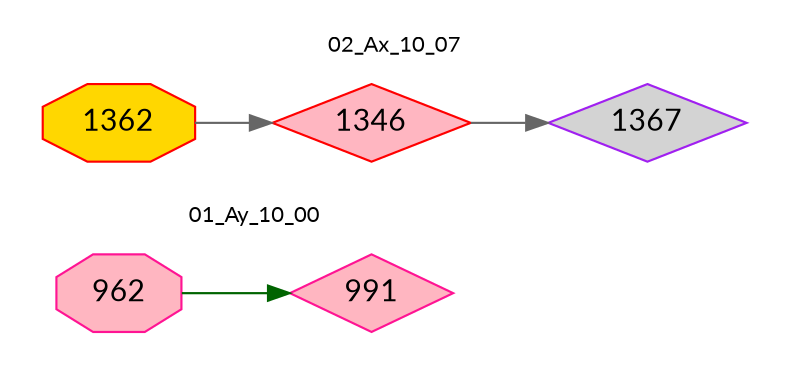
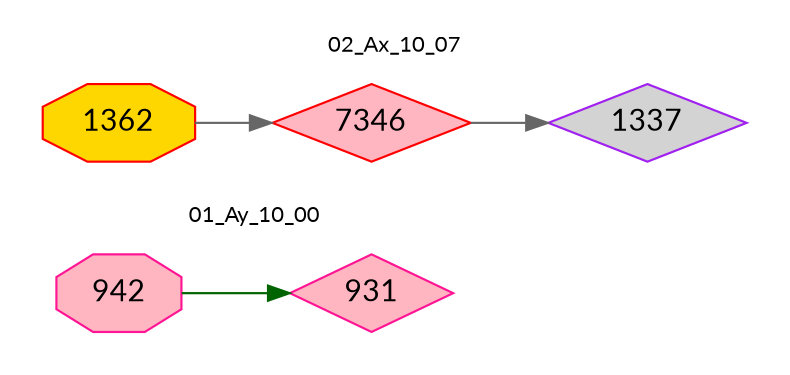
  digraph {
    fontname=Lato
    rankdir=LR
    node [color=deeppink fillcolor=lightpink fontname=Lato shape=diamond style=filled]
    edge [color=gray40 fontname=Lato]
-   n1 [label=962 shape=octagon]
-   n2 [label=991]
+   n1 [label=942 shape=octagon]
+   n2 [label=931]
    n3 [color=red fillcolor=gold label=1362 shape=octagon]
-   n4 [color=red label=1346]
-   n5 [color=purple fillcolor=lightgrey label=1367]
+   n4 [color=red label=7346]
+   n5 [color=purple fillcolor=lightgrey label=1337]
    subgraph cluster_1 {
      color=white
      fontsize=10
      label="01_Ay_10_00"
      n1
      n2
    }
    subgraph cluster_2 {
      color=white
      fontsize=10
      label="02_Ax_10_07"
      n3
      n4
      n5
    }
    n1 -> n2 [color=darkgreen]
    n3 -> n4
    n4 -> n5
  }
